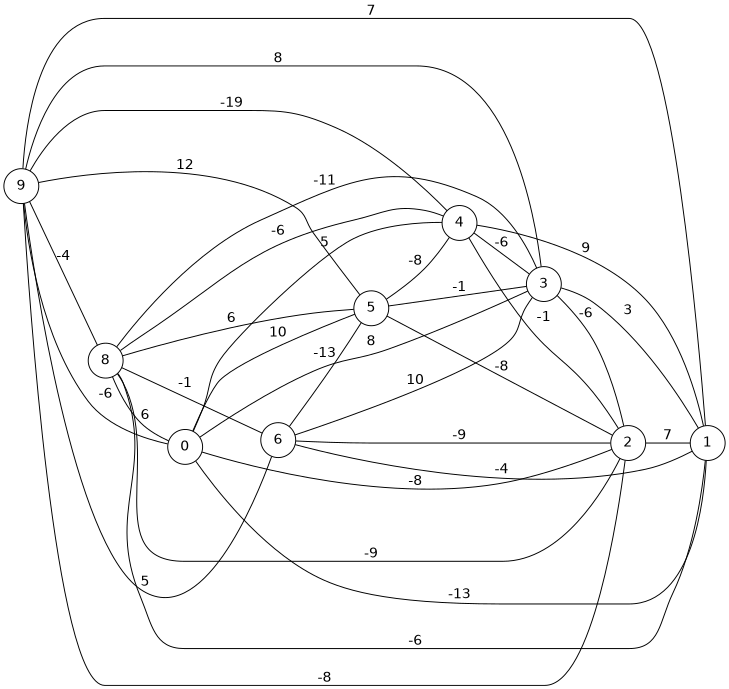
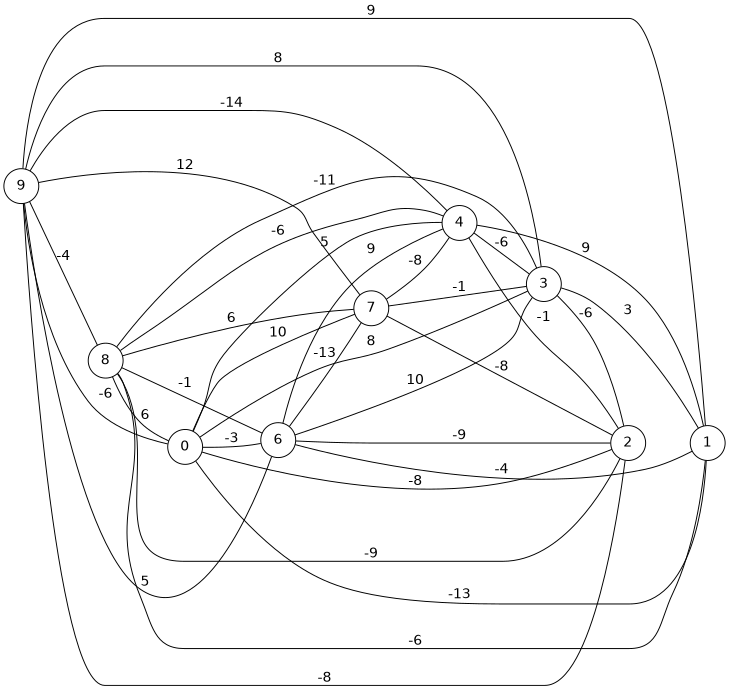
  graph {
    fontname="DejaVu Sans"
    rankdir=LR
    node [fontname="DejaVu Sans" shape=circle]
    edge [fontname="DejaVu Sans"]
    9
    1
    2
    3
    4
-   5
+   5 [label=7]
    6
    n8 [label=0]
    8
-   9 -- 1 [label=7]
+   9 -- 1 [label=9]
    9 -- 2 [label=-8]
    9 -- 3 [label=8]
-   9 -- 4 [label=-19]
+   9 -- 4 [label=-14]
    9 -- 5 [label=12]
    9 -- 6 [label=5]
    9 -- n8 [label=-6]
    9 -- 8 [label=-4]
-   2 -- 1 [label=7]
    3 -- 1 [label=3]
    3 -- 2 [label=-6]
    4 -- 1 [label=9]
    4 -- 2 [label=-1]
    4 -- 3 [label=-6]
    5 -- 2 [label=-8]
    5 -- 3 [label=-1]
    5 -- 4 [label=-8]
    6 -- 1 [label=-4]
    6 -- 2 [label=-9]
    6 -- 3 [label=10]
+   6 -- 4 [label=9]
    6 -- 5 [label=-13]
    n8 -- 1 [label=-13]
    n8 -- 2 [label=-8]
    n8 -- 3 [label=8]
    n8 -- 4 [label=5]
    n8 -- 5 [label=10]
+   n8 -- 6 [label=-3]
    8 -- 1 [label=-6]
    8 -- 2 [label=-9]
    8 -- 3 [label=-11]
    8 -- 4 [label=-6]
    8 -- 5 [label=6]
    8 -- 6 [label=-1]
    8 -- n8 [label=6]
  }
